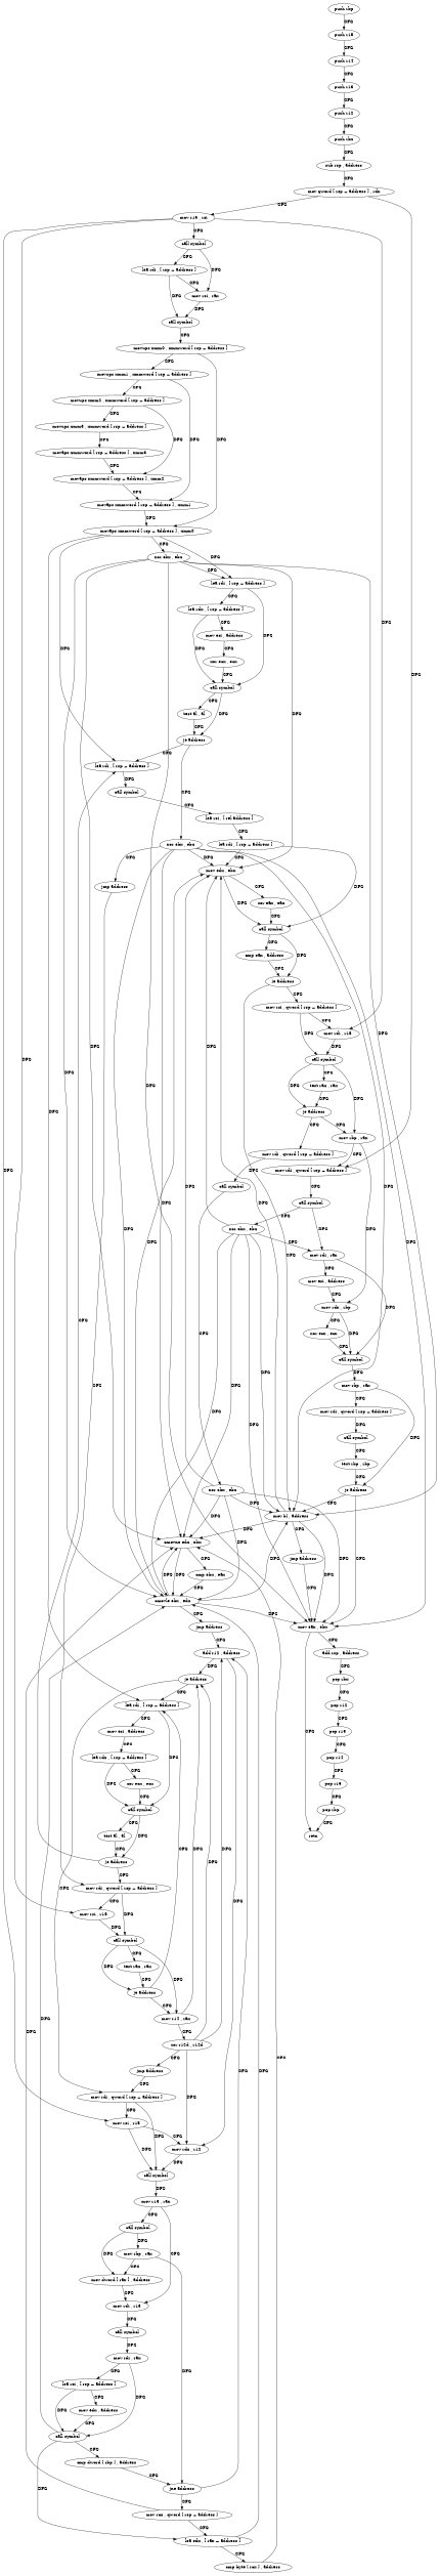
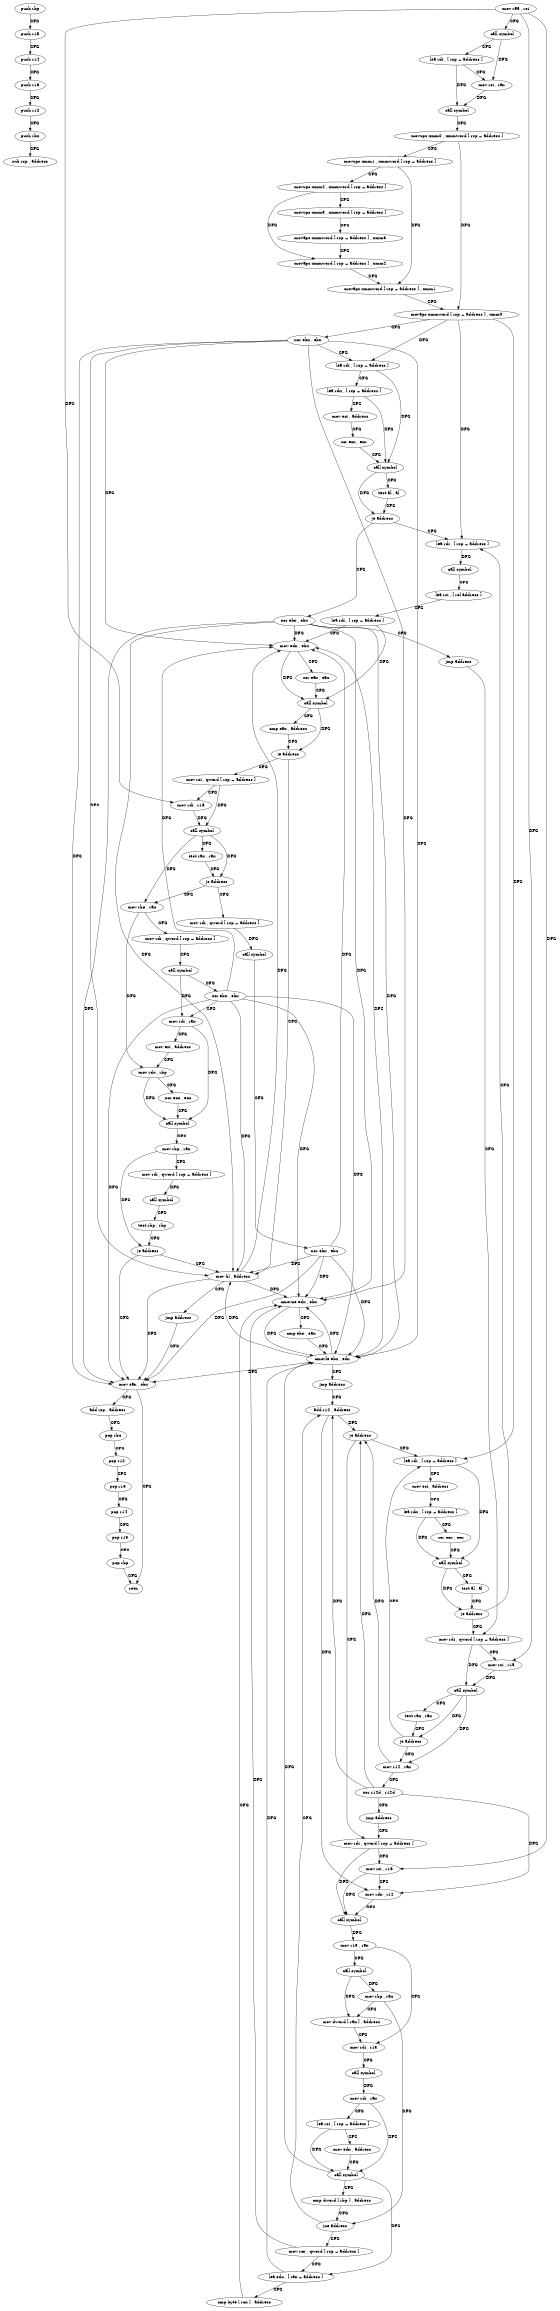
  digraph {
    n1 [label="push rbp"]
    n2 [label="push r15"]
    n3 [label="push r14"]
    n4 [label="push r13"]
    n5 [label="push r12"]
    n6 [label="push rbx"]
    n7 [label="sub rsp , address"]
-   n8 [label="mov qword [ rsp + address ] , rdx"]
-   n9 [label="mov r15 , rsi"]
+   n9 [label="mov r95 , rsi"]
    n10 [label="mov rdi , qword [ rsp + address ]"]
    n11 [label="call symbol"]
    n12 [label="mov rdi , r15"]
    n13 [label="mov rsi , r15"]
    n14 [label="mov rsi , r15"]
    n15 [label="call symbol"]
    n16 [label="lea rdi , [ rsp + address ]"]
    n17 [label="mov rsi , rax"]
    n18 [label="call symbol"]
    n19 [label="call symbol"]
    n20 [label="mov rdx , r12"]
    n21 [label="call symbol"]
    n22 [label="call symbol"]
    n23 [label="movups xmm0 , xmmword [ rsp + address ]"]
    n24 [label="movups xmm1 , xmmword [ rsp + address ]"]
    n25 [label="movaps xmmword [ rsp + address ] , xmm0"]
    n26 [label="movups xmm2 , xmmword [ rsp + address ]"]
    n27 [label="movaps xmmword [ rsp + address ] , xmm1"]
    n28 [label="xor ebx , ebx"]
    n29 [label="lea rdi , [ rsp + address ]"]
    n30 [label="lea rdi , [ rsp + address ]"]
    n31 [label="lea rdi , [ rsp + address ]"]
    n32 [label="movups xmm3 , xmmword [ rsp + address ]"]
    n33 [label="movaps xmmword [ rsp + address ] , xmm2"]
    n34 [label="movaps xmmword [ rsp + address ] , xmm3"]
    n35 [label="mov edx , ebx"]
    n36 [label="mov bl , address"]
    n37 [label="mov eax , ebx"]
    n38 [label="cmovne edx , ebx"]
    n39 [label="cmovle ebx , edx"]
    n40 [label="lea rdx , [ rsp + address ]"]
    n41 [label="call symbol"]
    n42 [label="call symbol"]
    n43 [label="mov esi , address"]
    n44 [label="call symbol"]
    n45 [label="call symbol"]
    n46 [label="xor eax , eax"]
    n47 [label="jmp address"]
    n48 [label="add rsp , address"]
    n49 [label=retn]
    n50 [label="cmp ebx , eax"]
    n51 [label="jmp address"]
    n52 [label="mov esi , address"]
    n53 [label="test al , al"]
    n54 [label="je address"]
    n55 [label="xor ecx , ecx"]
    n56 [label="xor ebx , ebx"]
    n57 [label="jmp address"]
    n58 [label="lea rsi , [ rel address ]"]
    n59 [label="mov rdi , qword [ rsp + address ]"]
    n60 [label="lea rdi , [ rsp + address ]"]
    n61 [label="cmp eax , address"]
    n62 [label="je address"]
    n63 [label="mov rsi , qword [ rsp + address ]"]
    n64 [label="test rax , rax"]
    n65 [label="je address"]
    n66 [label="mov rbp , rax"]
    n67 [label="test rax , rax"]
    n68 [label="je address"]
    n69 [label="mov r14 , rax"]
    n70 [label="pop rbx"]
    n71 [label="mov rdi , qword [ rsp + address ]"]
    n72 [label="mov rdx , rbp"]
    n73 [label="call symbol"]
    n74 [label="xor ebx , ebx"]
    n75 [label="call symbol"]
    n76 [label="xor ecx , ecx"]
    n77 [label="xor r12d , r12d"]
    n78 [label="je address"]
    n79 [label="lea rdx , [ rsp + address ]"]
    n80 [label="test al , al"]
    n81 [label="je address"]
    n82 [label="jmp address"]
    n83 [label="add r12 , address"]
    n84 [label="mov rdi , qword [ rsp + address ]"]
    n85 [label="pop r12"]
    n86 [label="pop r13"]
    n87 [label="pop r14"]
    n88 [label="pop r15"]
    n89 [label="pop rbp"]
    n90 [label="xor ebx , ebx"]
    n91 [label="mov rdi , rax"]
    n92 [label="mov esi , address"]
    n93 [label="mov rbp , rax"]
    n94 [label="mov rdi , qword [ rsp + address ]"]
    n95 [label="je address"]
    n96 [label="call symbol"]
    n97 [label="test rbp , rbp"]
    n98 [label="xor ecx , ecx"]
    n99 [label="mov r13 , rax"]
    n100 [label="call symbol"]
    n101 [label="mov rdi , r13"]
    n102 [label="mov rbp , rax"]
    n103 [label="mov dword [ rax ] , address"]
    n104 [label="call symbol"]
    n105 [label="jne address"]
    n106 [label="mov rcx , qword [ rsp + address ]"]
    n107 [label="mov rdi , rax"]
    n108 [label="lea rsi , [ rsp + address ]"]
    n109 [label="call symbol"]
    n110 [label="mov edx , address"]
    n111 [label="cmp dword [ rbp ] , address"]
    n112 [label="lea edx , [ rax + address ]"]
    n113 [label="cmp byte [ rcx ] , address"]
    n1 -> n2 [label=CFG]
    n2 -> n3 [label=CFG]
    n3 -> n4 [label=CFG]
    n4 -> n5 [label=CFG]
    n5 -> n6 [label=CFG]
    n6 -> n7 [label=CFG]
-   n7 -> n8 [label=CFG]
-   n8 -> n9 [label=CFG]
-   n8 -> n10 [label=DFG]
    n9 -> n11 [label=CFG]
    n9 -> n12 [label=DFG]
    n9 -> n13 [label=DFG]
    n9 -> n14 [label=DFG]
    n10 -> n15 [label=CFG]
    n11 -> n16 [label=CFG]
    n11 -> n17 [label=DFG]
    n12 -> n18 [label=DFG]
    n13 -> n19 [label=DFG]
    n14 -> n20 [label=CFG]
    n14 -> n21 [label=DFG]
    n15 -> n90 [label=CFG]
    n15 -> n91 [label=DFG]
    n16 -> n17 [label=CFG]
    n16 -> n22 [label=DFG]
    n17 -> n22 [label=DFG]
    n18 -> n64 [label=CFG]
    n18 -> n65 [label=DFG]
    n18 -> n66 [label=DFG]
    n19 -> n67 [label=CFG]
    n19 -> n68 [label=DFG]
    n19 -> n69 [label=DFG]
    n20 -> n21 [label=DFG]
    n21 -> n99 [label=DFG]
    n22 -> n23 [label=CFG]
    n23 -> n24 [label=CFG]
    n23 -> n25 [label=DFG]
    n24 -> n26 [label=CFG]
    n24 -> n27 [label=DFG]
    n25 -> n28 [label=CFG]
    n25 -> n29 [label=DFG]
    n25 -> n30 [label=DFG]
    n25 -> n31 [label=DFG]
    n26 -> n32 [label=CFG]
    n26 -> n33 [label=DFG]
    n27 -> n25 [label=CFG]
    n28 -> n29 [label=CFG]
    n28 -> n35 [label=DFG]
    n28 -> n36 [label=DFG]
    n28 -> n37 [label=DFG]
    n28 -> n38 [label=DFG]
    n28 -> n39 [label=DFG]
    n29 -> n40 [label=CFG]
    n29 -> n41 [label=DFG]
    n30 -> n42 [label=DFG]
    n31 -> n43 [label=CFG]
    n31 -> n44 [label=DFG]
    n32 -> n34 [label=DFG]
    n33 -> n27 [label=CFG]
    n34 -> n33 [label=CFG]
    n35 -> n45 [label=DFG]
    n35 -> n46 [label=CFG]
    n36 -> n35 [label=DFG]
    n36 -> n37 [label=DFG]
    n36 -> n38 [label=DFG]
    n36 -> n47 [label=CFG]
    n37 -> n48 [label=CFG]
    n37 -> n49 [label=CFG]
    n38 -> n39 [label=DFG]
    n38 -> n50 [label=CFG]
    n39 -> n35 [label=DFG]
    n39 -> n36 [label=DFG]
    n39 -> n37 [label=DFG]
    n39 -> n38 [label=DFG]
    n39 -> n51 [label=CFG]
    n40 -> n41 [label=DFG]
    n40 -> n52 [label=CFG]
    n41 -> n53 [label=CFG]
    n41 -> n54 [label=DFG]
    n42 -> n58 [label=CFG]
    n43 -> n79 [label=CFG]
    n44 -> n80 [label=CFG]
    n44 -> n81 [label=DFG]
    n45 -> n61 [label=CFG]
    n45 -> n62 [label=DFG]
    n46 -> n45 [label=CFG]
    n47 -> n37 [label=CFG]
    n48 -> n70 [label=CFG]
    n50 -> n39 [label=CFG]
    n51 -> n83 [label=CFG]
    n52 -> n55 [label=CFG]
    n53 -> n54 [label=CFG]
    n54 -> n30 [label=CFG]
    n54 -> n56 [label=CFG]
    n55 -> n41 [label=CFG]
    n56 -> n35 [label=DFG]
    n56 -> n36 [label=DFG]
    n56 -> n37 [label=DFG]
    n56 -> n38 [label=DFG]
    n56 -> n39 [label=DFG]
    n56 -> n57 [label=CFG]
    n57 -> n59 [label=CFG]
    n58 -> n60 [label=CFG]
    n59 -> n13 [label=CFG]
    n59 -> n19 [label=DFG]
    n60 -> n35 [label=CFG]
    n60 -> n45 [label=DFG]
    n61 -> n62 [label=CFG]
    n62 -> n36 [label=CFG]
    n62 -> n63 [label=CFG]
    n63 -> n12 [label=CFG]
    n63 -> n18 [label=DFG]
    n64 -> n65 [label=CFG]
    n65 -> n66 [label=CFG]
    n65 -> n71 [label=CFG]
    n66 -> n10 [label=CFG]
    n66 -> n72 [label=DFG]
    n67 -> n68 [label=CFG]
    n68 -> n31 [label=CFG]
    n68 -> n69 [label=CFG]
    n69 -> n77 [label=CFG]
    n69 -> n78 [label=DFG]
    n70 -> n85 [label=CFG]
    n71 -> n73 [label=DFG]
    n72 -> n75 [label=DFG]
    n72 -> n76 [label=CFG]
    n73 -> n74 [label=CFG]
    n74 -> n35 [label=DFG]
    n74 -> n36 [label=DFG]
    n74 -> n37 [label=DFG]
    n74 -> n38 [label=DFG]
    n74 -> n39 [label=DFG]
    n75 -> n93 [label=DFG]
    n76 -> n75 [label=CFG]
    n77 -> n20 [label=DFG]
    n77 -> n78 [label=DFG]
    n77 -> n82 [label=CFG]
    n77 -> n83 [label=DFG]
    n78 -> n31 [label=CFG]
    n78 -> n84 [label=CFG]
    n79 -> n44 [label=DFG]
    n79 -> n98 [label=CFG]
    n80 -> n81 [label=CFG]
    n81 -> n30 [label=CFG]
    n81 -> n59 [label=CFG]
    n82 -> n84 [label=CFG]
    n83 -> n20 [label=DFG]
    n83 -> n78 [label=DFG]
    n84 -> n14 [label=CFG]
    n84 -> n21 [label=DFG]
    n85 -> n86 [label=CFG]
    n86 -> n87 [label=CFG]
    n87 -> n88 [label=CFG]
    n88 -> n89 [label=CFG]
    n89 -> n49 [label=CFG]
    n90 -> n35 [label=DFG]
    n90 -> n36 [label=DFG]
    n90 -> n37 [label=DFG]
    n90 -> n38 [label=DFG]
    n90 -> n39 [label=DFG]
    n90 -> n91 [label=CFG]
    n91 -> n75 [label=DFG]
    n91 -> n92 [label=CFG]
    n92 -> n72 [label=CFG]
    n93 -> n94 [label=CFG]
    n93 -> n95 [label=DFG]
    n94 -> n96 [label=DFG]
    n95 -> n36 [label=CFG]
    n95 -> n37 [label=CFG]
    n96 -> n97 [label=CFG]
    n97 -> n95 [label=CFG]
    n98 -> n44 [label=CFG]
    n99 -> n100 [label=CFG]
    n99 -> n101 [label=CFG]
    n100 -> n102 [label=DFG]
    n100 -> n103 [label=DFG]
    n101 -> n104 [label=CFG]
    n102 -> n103 [label=CFG]
    n102 -> n105 [label=DFG]
    n103 -> n101 [label=CFG]
    n104 -> n107 [label=DFG]
    n105 -> n83 [label=CFG]
    n105 -> n106 [label=CFG]
    n106 -> n38 [label=DFG]
    n106 -> n112 [label=CFG]
    n107 -> n108 [label=CFG]
    n107 -> n109 [label=DFG]
    n108 -> n109 [label=DFG]
    n108 -> n110 [label=CFG]
    n109 -> n39 [label=DFG]
    n109 -> n111 [label=CFG]
    n109 -> n112 [label=DFG]
    n110 -> n109 [label=CFG]
    n111 -> n105 [label=CFG]
    n112 -> n39 [label=DFG]
    n112 -> n113 [label=CFG]
    n113 -> n38 [label=CFG]
  }
